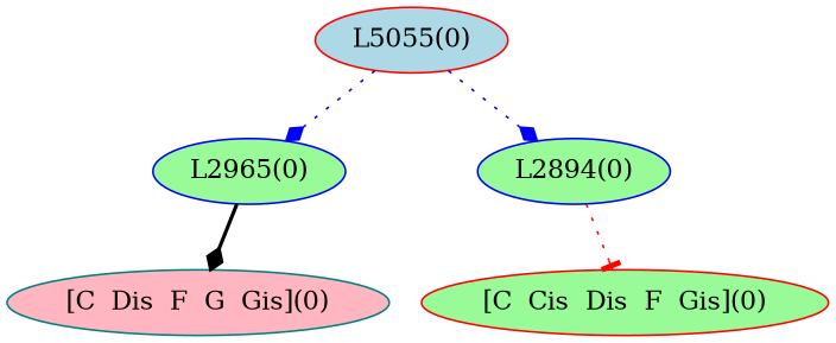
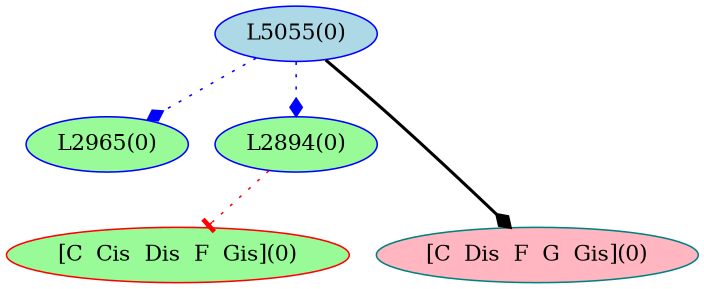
  digraph {
    node [color=red fillcolor=palegreen style=filled]
    edge [arrowhead=diamond color=blue style=dotted]
-   "L5055(0)" [fillcolor=lightblue]
+   "L5055(0)" [color=blue fillcolor=lightblue]
    n2 [color=blue label="L2965(0)"]
    n3 [color=blue label="L2894(0)"]
    "[C  Dis  F  G  Gis](0)" [color=teal fillcolor=lightpink]
    "[C  Cis  Dis  F  Gis](0)"
    subgraph sub_1 {
      rank=min
      "L5055(0)"
    }
    subgraph sub_2 {
      rank=same
      n2
      n3
    }
    subgraph sub_3 {
      rank=max
      "[C  Dis  F  G  Gis](0)"
      "[C  Cis  Dis  F  Gis](0)"
    }
    "L5055(0)" -> n2
    "L5055(0)" -> n3
-   n2 -> "[C  Dis  F  G  Gis](0)" [color=black style=bold]
+   "L5055(0)" -> "[C  Dis  F  G  Gis](0)" [color=black style=bold]
    n3 -> "[C  Cis  Dis  F  Gis](0)" [arrowhead=tee color=red]
  }
